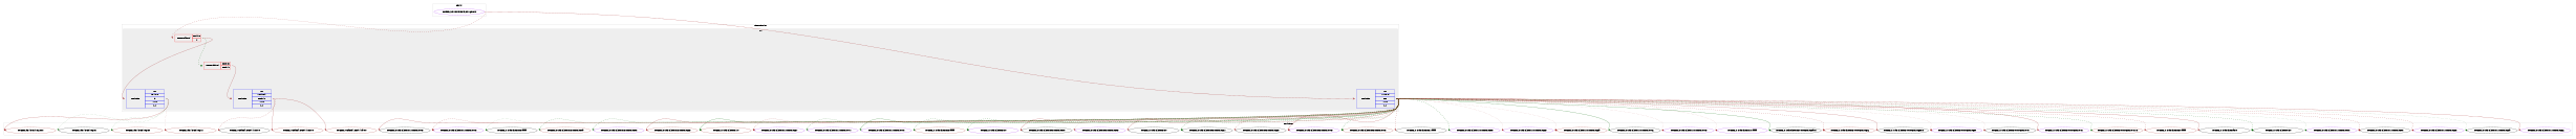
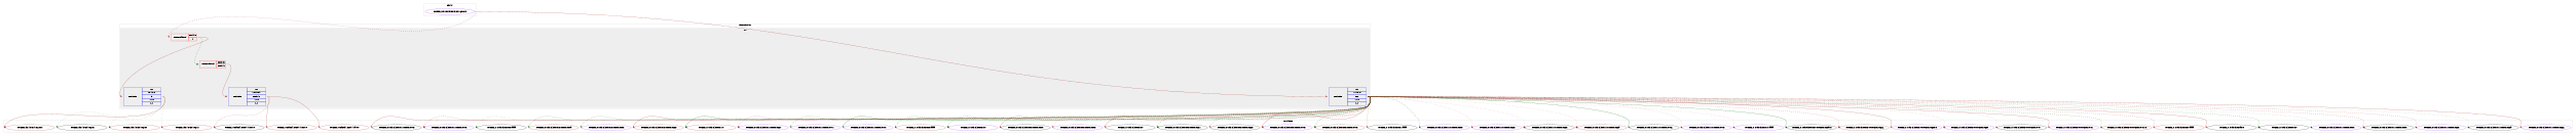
  digraph {
    compound=true
    concentrate=true
    fontname=Helvetica
    fontsize=10
    newrank=true
    rankdir=TB
    ranksep=1.5
    node [color=purple fontname=Helvetica fontsize=10]
    edge [arrowhead=vee color=brown headport=w style=dashed tailport=e weight=100]
    n1 [label="portage://sci-mathematics/spin-6.5.2-r1" width=4]
    n2 [color=blue label=<<TABLE BORDER="0" CELLBORDER="1" CELLSPACING="0" CELLPADDING="4" WIDTH="220"><TR><TD ROWSPAN="6" CELLPADDING="30">pack_dep</TD></TR><TR><TD WIDTH="110">run</TD></TR><TR><TD>dev-lang</TD></TR><TR><TD>tk</TD></TR><TR><TD>none</TD></TR><TR><TD>[,,]</TD></TR></TABLE>> shape=none]
    n3 [color=blue label=<<TABLE BORDER="0" CELLBORDER="1" CELLSPACING="0" CELLPADDING="4" WIDTH="220"><TR><TD ROWSPAN="6" CELLPADDING="30">pack_dep</TD></TR><TR><TD WIDTH="110">run</TD></TR><TR><TD>media-gfx</TD></TR><TR><TD>graphviz</TD></TR><TR><TD>none</TD></TR><TR><TD>[,,]</TD></TR></TABLE>> shape=none]
    n4 [color=red label=<<TABLE BORDER="0" CELLBORDER="1" CELLSPACING="0" CELLPADDING="4"><TR><TD ROWSPAN="3" CELLPADDING="10">use_conditional</TD></TR><TR><TD>positive</TD></TR><TR><TD>graphviz</TD></TR></TABLE>> shape=none]
    n5 [color=red label=<<TABLE BORDER="0" CELLBORDER="1" CELLSPACING="0" CELLPADDING="4"><TR><TD ROWSPAN="3" CELLPADDING="10">use_conditional</TD></TR><TR><TD>positive</TD></TR><TR><TD>tk</TD></TR></TABLE>> shape=none]
    n6 [color=blue label=<<TABLE BORDER="0" CELLBORDER="1" CELLSPACING="0" CELLPADDING="4" WIDTH="220"><TR><TD ROWSPAN="6" CELLPADDING="30">pack_dep</TD></TR><TR><TD WIDTH="110">run</TD></TR><TR><TD>sys-devel</TD></TR><TR><TD>gcc</TD></TR><TR><TD>none</TD></TR><TR><TD>[,,]</TD></TR></TABLE>> shape=none]
    n7 [color=brown label="portage://dev-lang/tk-8.6.14" width=4]
    n8 [color=brown label="portage://dev-lang/tk-8.6.13" width=4]
    n9 [color=black label="portage://dev-lang/tk-8.6.12" width=4]
    n10 [color=brown label="portage://dev-lang/tk-8.6.11.1" width=4]
    n11 [color=brown label="portage://media-gfx/graphviz-12.0.0" width=4]
    n12 [color=black label="portage://media-gfx/graphviz-11.0.0" width=4]
    n13 [color=brown label="portage://media-gfx/graphviz-9.0.0" width=4]
    n14 [color=brown label="portage://sys-devel/gcc-15.0.9999" width=4]
    n15 [color=brown label="portage://sys-devel/gcc-15.0.0_pre20240714-r1" width=4]
    n16 [label="portage://sys-devel/gcc-15.0.0_pre20240714" width=4]
    n17 [color=black label="portage://sys-devel/gcc-15.0.0_pre20240707" width=4]
    n18 [label="portage://sys-devel/gcc-15.0.0_pre20240630" width=4]
-   n19 [color=black label="portage://sys-devel/gcc-15.0.0_pre20240623-r1" width=4]
+   n19 [label="portage://sys-devel/gcc-15.0.0_pre20240623-r1" width=4]
    n20 [color=brown label="portage://sys-devel/gcc-15.0.0_pre20240616" width=4]
    n21 [color=black label="portage://sys-devel/gcc-15.0.0_pre20240609-r1" width=4]
    n22 [label="portage://sys-devel/gcc-14.1.9999" width=4]
    n23 [label="portage://sys-devel/gcc-14.1.1_p20240713" width=4]
    n24 [color=black label="portage://sys-devel/gcc-14.1.1_p20240706" width=4]
    n25 [color=brown label="portage://sys-devel/gcc-14.1.1_p20240629" width=4]
+   n26 [color=black label="portage://sys-devel/gcc-14.1.1_p20240622" width=4]
    n27 [label="portage://sys-devel/gcc-14.1.1_p20240615" width=4]
    n28 [label="portage://sys-devel/gcc-14.1.1_p20240518" width=4]
    n29 [color=black label="portage://sys-devel/gcc-13.4.9999" width=4]
    n30 [color=brown label="portage://sys-devel/gcc-13.3.1_p20240712" width=4]
    n31 [label="portage://sys-devel/gcc-13.3.1_p20240705" width=4]
    n32 [color=black label="portage://sys-devel/gcc-13.3.1_p20240628" width=4]
    n33 [color=black label="portage://sys-devel/gcc-13.3.1_p20240614" width=4]
    n34 [color=black label="portage://sys-devel/gcc-13.3.0" width=4]
    n35 [label="portage://sys-devel/gcc-13.2.1_p20240503" width=4]
    n36 [color=black label="portage://sys-devel/gcc-13.2.1_p20240210" width=4]
    n37 [label="portage://sys-devel/gcc-13.2.0" width=4]
    n38 [color=brown label="portage://sys-devel/gcc-12.5.9999" width=4]
    n39 [label="portage://sys-devel/gcc-12.4.1_p20240711" width=4]
    n40 [label="portage://sys-devel/gcc-12.4.1_p20240704" width=4]
    n41 [label="portage://sys-devel/gcc-12.4.1_p20240627" width=4]
    n42 [color=brown label="portage://sys-devel/gcc-12.4.0" width=4]
    n43 [color=brown label="portage://sys-devel/gcc-12.3.1_p20240613" width=4]
    n44 [label="portage://sys-devel/gcc-12.3.1_p20240502" width=4]
    n45 [color=brown label="portage://sys-devel/gcc-12.3.1_p20240209" width=4]
    n46 [color=black label="portage://sys-devel/gcc-11.5.9999" width=4]
    n47 [label="portage://sys-devel/gcc-11.4.1_p20240712" width=4]
    n48 [color=black label="portage://sys-devel/gcc-11.4.1_p20240703" width=4]
    n49 [label="portage://sys-devel/gcc-11.4.1_p20240626" width=4]
    n50 [color=black label="portage://sys-devel/gcc-11.4.1_p20240619" width=4]
    n51 [label="portage://sys-devel/gcc-11.4.1_p20240612" width=4]
    n52 [color=black label="portage://sys-devel/gcc-11.4.1_p20240501" width=4]
    n53 [label="portage://sys-devel/gcc-11.4.1_p20240111" width=4]
    n54 [color=black label="portage://sys-devel/gcc-10.5.0" width=4]
    n55 [color=black label="portage://sys-devel/gcc-9.5.0" width=4]
    subgraph cluster_1 {
      color=gray
      label=<<i>ebuild</i>>
      rank=same
      n1
    }
    subgraph cluster_2 {
      color=gray
      label=<<i>dependencies</i>>
      subgraph cluster_3 {
        color=gray
        fillcolor="#eeeeee"
        label=<<i>compile</i>>
        style=filled
      }
      subgraph cluster_4 {
        color=gray
        fillcolor="#eeeeee"
        label=<<i>compile and run</i>>
        style=filled
      }
      subgraph cluster_5 {
        color=gray
        fillcolor="#eeeeee"
        label=<<i>run</i>>
        style=filled
        subgraph sub_6 {
          color=gray
          fillcolor="#eeeeee"
          label=<<i>run</i>>
          style=filled
          n5
          subgraph sub_7 {
            color=gray
            fillcolor="#eeeeee"
            label=<<i>run</i>>
            style=filled
            n2
          }
          subgraph sub_8 {
            color=gray
            fillcolor="#eeeeee"
            label=<<i>run</i>>
            style=filled
            n4
            subgraph sub_9 {
              color=gray
              fillcolor="#eeeeee"
              label=<<i>run</i>>
              style=filled
              n3
            }
          }
        }
        subgraph sub_10 {
          color=gray
          fillcolor="#eeeeee"
          label=<<i>run</i>>
          style=filled
          n6
        }
      }
    }
    subgraph cluster_11 {
      color=gray
      label=<<i>candidates</i>>
      rank=same
      subgraph sub_12 {
        color=black
        label=<<i>candidates</i>>
        nodesep=1
        rank=same
        n7
        n8
        n9
        n10
      }
      subgraph sub_13 {
        color=black
        label=<<i>candidates</i>>
        nodesep=1
        rank=same
        n11
        n12
        n13
      }
      subgraph sub_14 {
        color=black
        label=<<i>candidates</i>>
        nodesep=1
        rank=same
        n14
        n15
        n16
        n17
        n18
        n19
        n20
        n21
        n22
        n23
        n24
        n25
+       n26
        n27
        n28
        n29
        n30
        n31
        n32
        n33
        n34
        n35
        n36
        n37
        n38
        n39
        n40
        n41
        n42
        n43
        n44
        n45
        n46
        n47
        n48
        n49
        n50
        n51
        n52
        n53
        n54
        n55
      }
    }
    n1 -> n5 [weight=20]
    n1 -> n6 [style=solid weight=20]
    n2 -> n7 [arrowhead=dot style=dotted]
    n2 -> n8 [arrowhead=dot color=darkgreen style=dotted]
    n2 -> n9 [color=darkgreen style=dotted]
    n2 -> n10 [arrowhead=box style=solid]
    n3 -> n11 [style=solid]
    n3 -> n12 [arrowhead=dot]
    n3 -> n13 [style=solid]
    n4 -> n3 [arrowhead=dot style=solid weight=20]
    n5 -> n2 [style=solid weight=20]
    n5 -> n4 [arrowhead=dot color=darkgreen weight=20]
    n6 -> n14
    n6 -> n15 [arrowhead=dot color=darkgreen]
    n6 -> n16 [style=solid]
    n6 -> n17 [arrowhead=dot style=dotted]
    n6 -> n18 [arrowhead=box style=dotted]
    n6 -> n19 [style=solid]
    n6 -> n20 [arrowhead=box]
    n6 -> n21 [arrowhead=dot color=darkgreen style=solid]
    n6 -> n22 [arrowhead=dot style=dotted]
    n6 -> n23 [arrowhead=dot style=dotted]
    n6 -> n24 [color=darkgreen style=solid]
    n6 -> n25 [arrowhead=box style=dotted]
+   n6 -> n26 [arrowhead=box style=dotted]
    n6 -> n27 [arrowhead=dot style=dotted]
    n6 -> n28 [arrowhead=dot color=darkgreen]
    n6 -> n29
    n6 -> n30 [arrowhead=box color=darkgreen]
    n6 -> n31 [arrowhead=box style=solid]
    n6 -> n32
    n6 -> n33 [arrowhead=box color=darkgreen]
    n6 -> n34 [style=solid]
    n6 -> n35 [style=dotted]
    n6 -> n36 [arrowhead=dot style=solid]
    n6 -> n37 [arrowhead=box color=darkgreen]
    n6 -> n38 [arrowhead=dot color=darkgreen]
    n6 -> n39 [color=darkgreen style=solid]
    n6 -> n40 [color=darkgreen]
    n6 -> n41 [arrowhead=box]
    n6 -> n42 [arrowhead=box color=darkgreen style=solid]
    n6 -> n43 [arrowhead=dot style=solid]
    n6 -> n44 [color=darkgreen]
    n6 -> n45 [color=darkgreen]
    n6 -> n46 [arrowhead=dot color=darkgreen style=dotted]
    n6 -> n47 [arrowhead=box]
    n6 -> n48 [style=solid]
    n6 -> n49 [style=solid]
    n6 -> n50 [arrowhead=dot color=darkgreen style=dotted]
    n6 -> n51 [arrowhead=dot]
    n6 -> n52 [arrowhead=box]
    n6 -> n53 [arrowhead=dot color=darkgreen style=dotted]
    n6 -> n54 [arrowhead=box color=darkgreen]
    n6 -> n55 [style=solid]
  }
